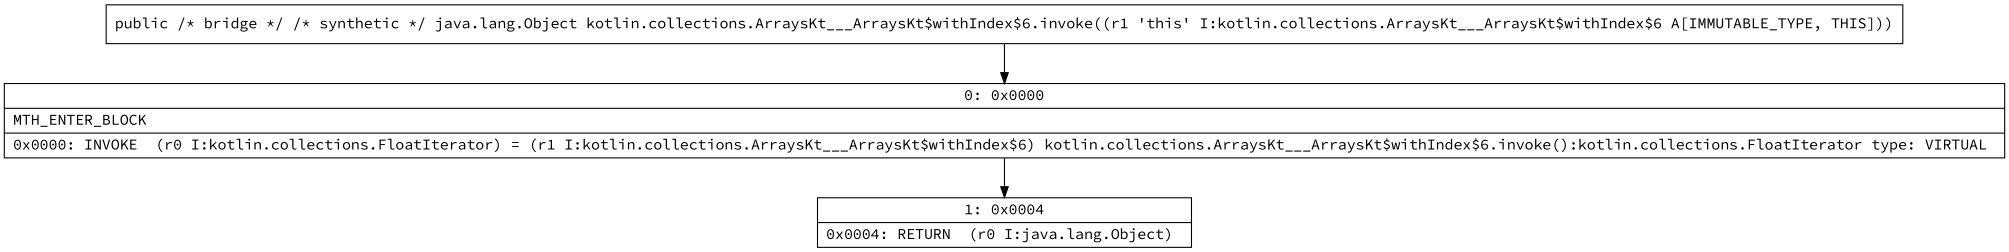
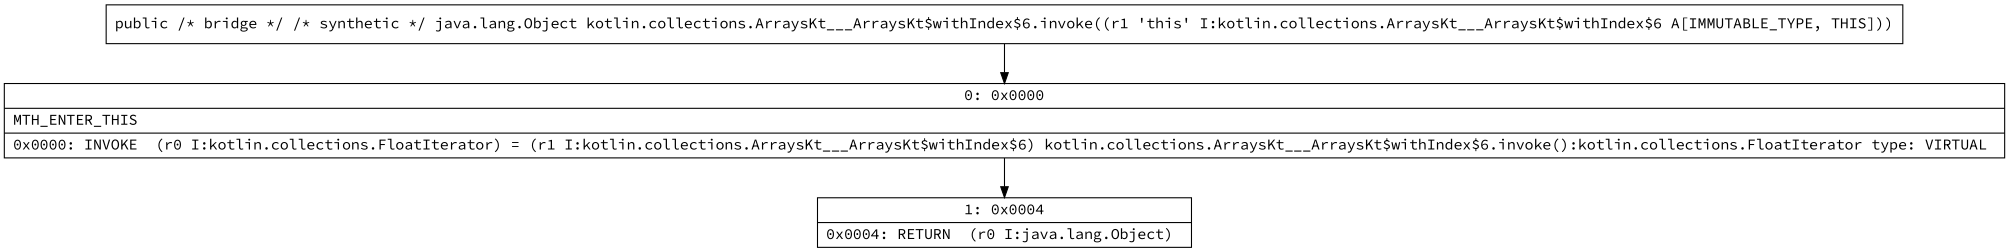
  digraph {
    fontname="Source Code Pro"
    node [shape=record fontname="Source Code Pro"]
    edge [fontname="Source Code Pro"]
-   n1 [label="{0\:\ 0x0000|MTH_ENTER_BLOCK\l|0x0000: INVOKE  (r0 I:kotlin.collections.FloatIterator) = (r1 I:kotlin.collections.ArraysKt___ArraysKt$withIndex$6) kotlin.collections.ArraysKt___ArraysKt$withIndex$6.invoke():kotlin.collections.FloatIterator type: VIRTUAL \l}"]
+   n1 [label="{0\:\ 0x0000|MTH_ENTER_THIS\l|0x0000: INVOKE  (r0 I:kotlin.collections.FloatIterator) = (r1 I:kotlin.collections.ArraysKt___ArraysKt$withIndex$6) kotlin.collections.ArraysKt___ArraysKt$withIndex$6.invoke():kotlin.collections.FloatIterator type: VIRTUAL \l}"]
    n2 [label="{1\:\ 0x0004|0x0004: RETURN  (r0 I:java.lang.Object) \l}"]
    n3 [label="{public \/* bridge *\/ \/* synthetic *\/ java.lang.Object kotlin.collections.ArraysKt___ArraysKt$withIndex$6.invoke((r1 'this' I:kotlin.collections.ArraysKt___ArraysKt$withIndex$6 A[IMMUTABLE_TYPE, THIS])) }"]
    n1 -> n2
    n3 -> n1
  }
